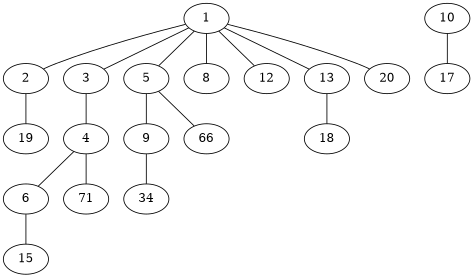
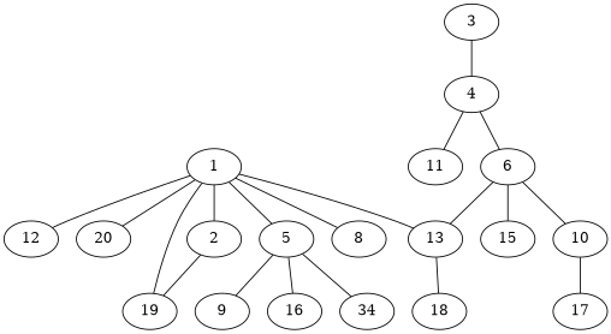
  graph {
    1
    2
    3
    5
    8
    12
    13
    20
    19
    4
    9
-   16 [label=66]
+   16
    18
    6
-   11 [label=71]
+   11
    n16 [label=34]
    10
    15
    17
    1 -- 2
-   1 -- 3
+   1 -- 19
    1 -- 5
    1 -- 8
    1 -- 12
    1 -- 13
    1 -- 20
    2 -- 19
    3 -- 4
    5 -- 9
    5 -- 16
    13 -- 18
    4 -- 6
    4 -- 11
-   9 -- n16
+   5 -- n16
+   6 -- 13
+   6 -- 10
    6 -- 15
    10 -- 17
  }
